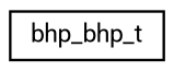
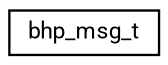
  digraph {
    rankdir=LR
    fontname=Roboto
-   n1 [color=black fillcolor=white fontname=Roboto fontsize=10 height=0.2 label=bhp_bhp_t shape=record style=filled width=0.4]
+   n1 [color=black fillcolor=white fontname=Roboto fontsize=10 height=0.2 label=bhp_msg_t shape=record style=filled width=0.4]
  }
